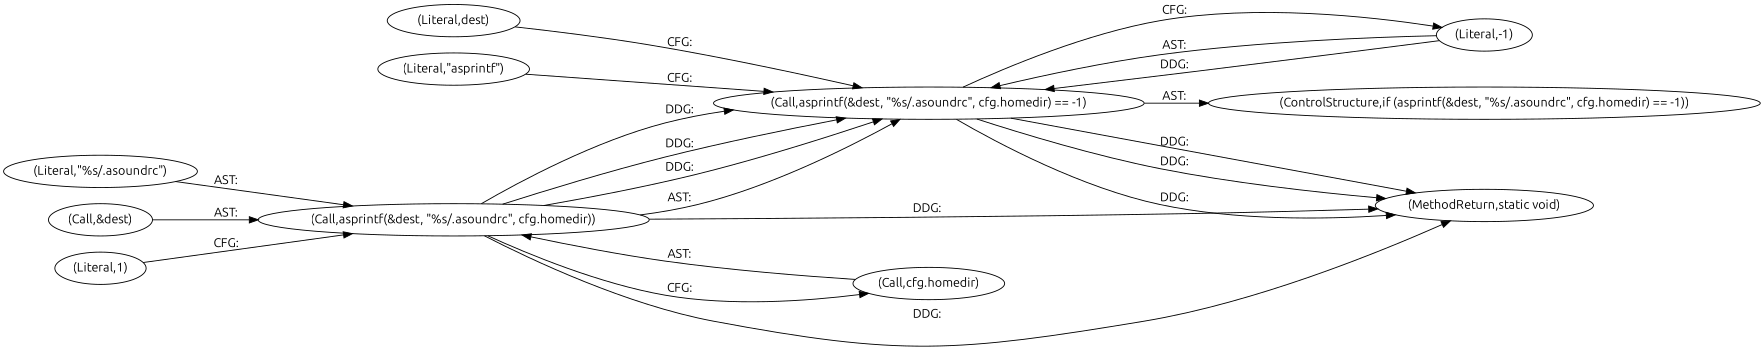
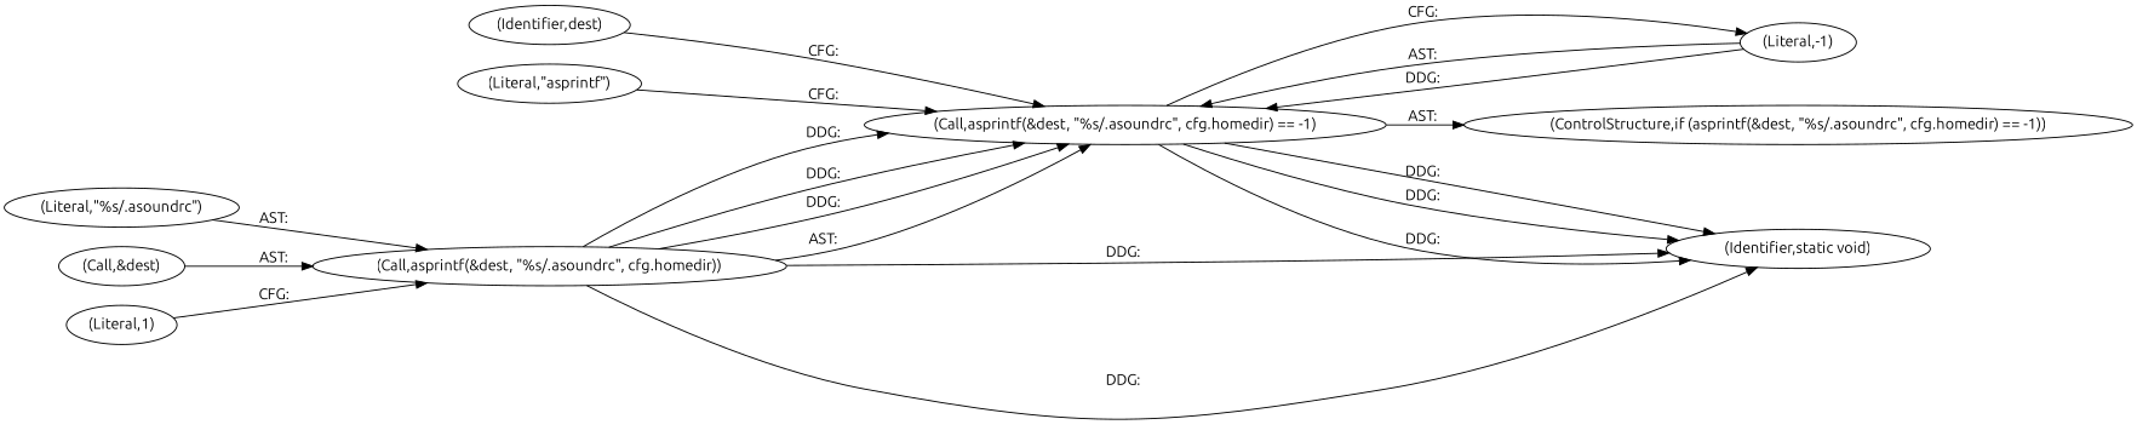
  digraph {
    fontname=Ubuntu
    rankdir=LR
    node [fontname=Ubuntu]
    edge [fontname=Ubuntu]
    n1 [label="(Call,asprintf(&dest, \"%s/.asoundrc\", cfg.homedir))"]
    n2 [label="(Call,asprintf(&dest, \"%s/.asoundrc\", cfg.homedir) == -1)"]
-   n3 [label="(Call,cfg.homedir)"]
-   n4 [label="(MethodReturn,static void)"]
+   n4 [label="(Identifier,static void)"]
    n5 [label="(Literal,-1)"]
    n6 [label="(ControlStructure,if (asprintf(&dest, \"%s/.asoundrc\", cfg.homedir) == -1))"]
    n7 [label="(Literal,\"%s/.asoundrc\")"]
    n8 [label="(Call,&dest)"]
    n9 [label="(Literal,\"asprintf\")"]
-   n10 [label="(Literal,dest)"]
+   n10 [label="(Identifier,dest)"]
    n11 [label="(Literal,1)"]
    n1 -> n2 [label="AST: "]
    n1 -> n2 [label="DDG: "]
    n1 -> n2 [label="DDG: "]
    n1 -> n2 [label="DDG: "]
-   n1 -> n3 [label="CFG: "]
    n1 -> n4 [label="DDG: "]
    n1 -> n4 [label="DDG: "]
    n2 -> n4 [label="DDG: "]
    n2 -> n4 [label="DDG: "]
    n2 -> n4 [label="DDG: "]
    n2 -> n5 [label="CFG: "]
    n2 -> n6 [label="AST: "]
-   n3 -> n1 [label="AST: "]
    n5 -> n2 [label="AST: "]
    n5 -> n2 [label="DDG: "]
    n7 -> n1 [label="AST: "]
    n8 -> n1 [label="AST: "]
    n9 -> n2 [label="CFG: "]
    n10 -> n2 [label="CFG: "]
    n11 -> n1 [label="CFG: "]
  }
